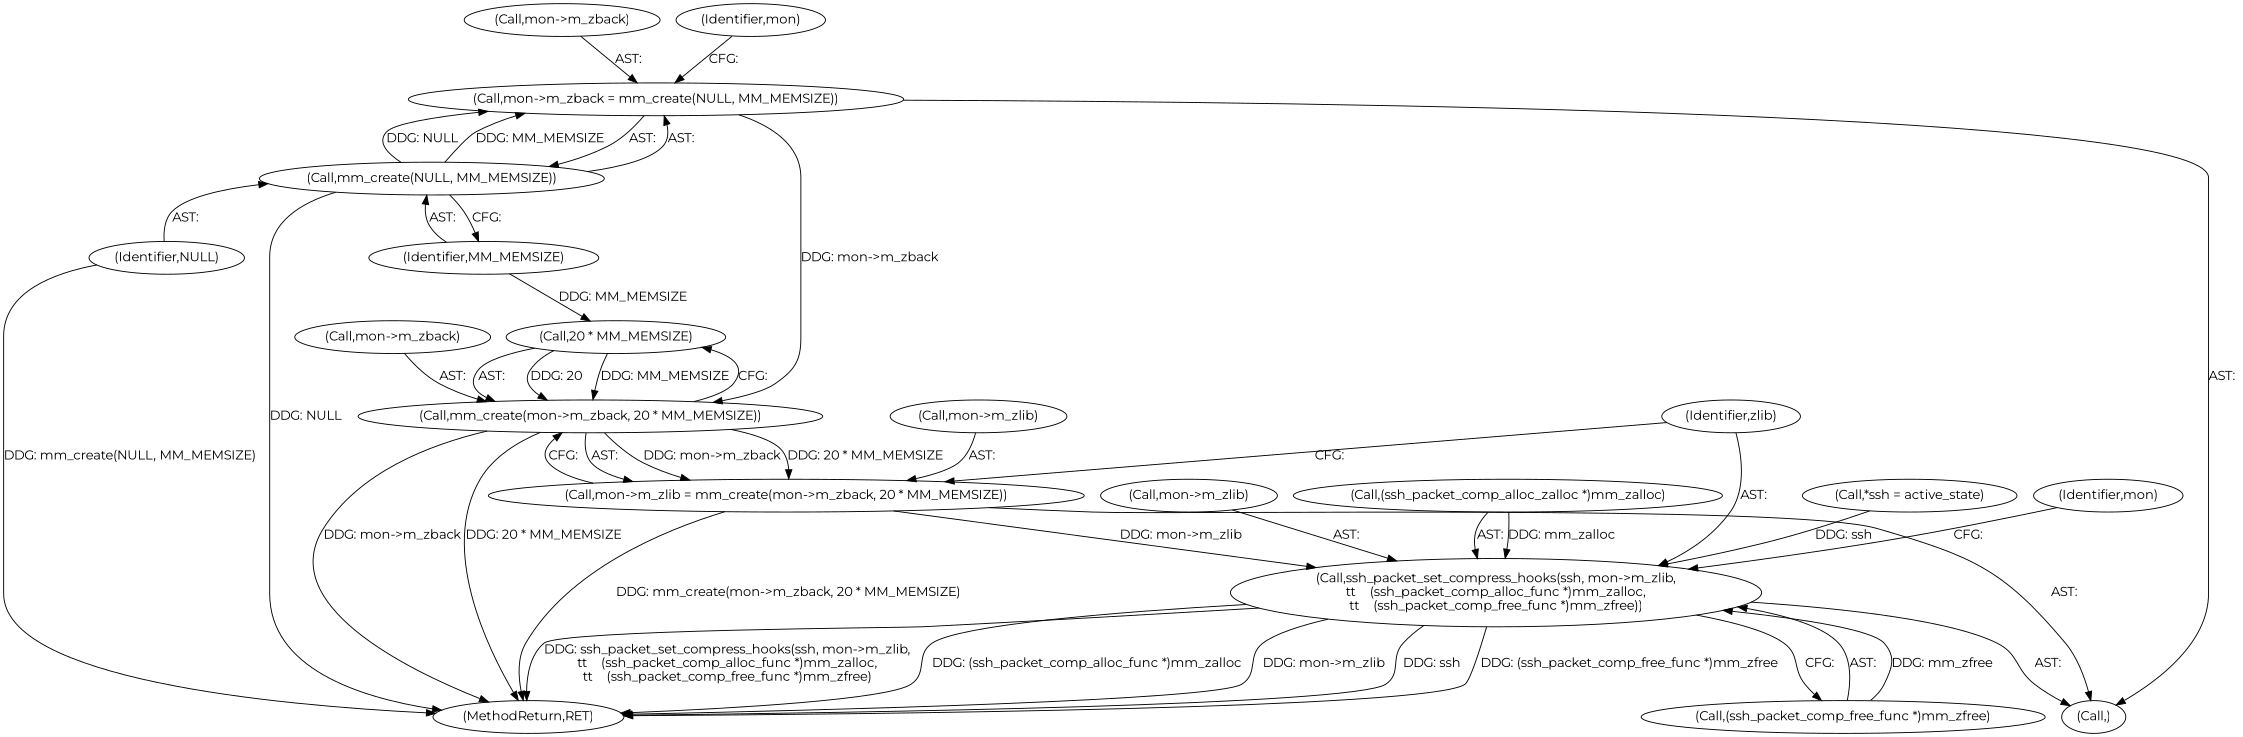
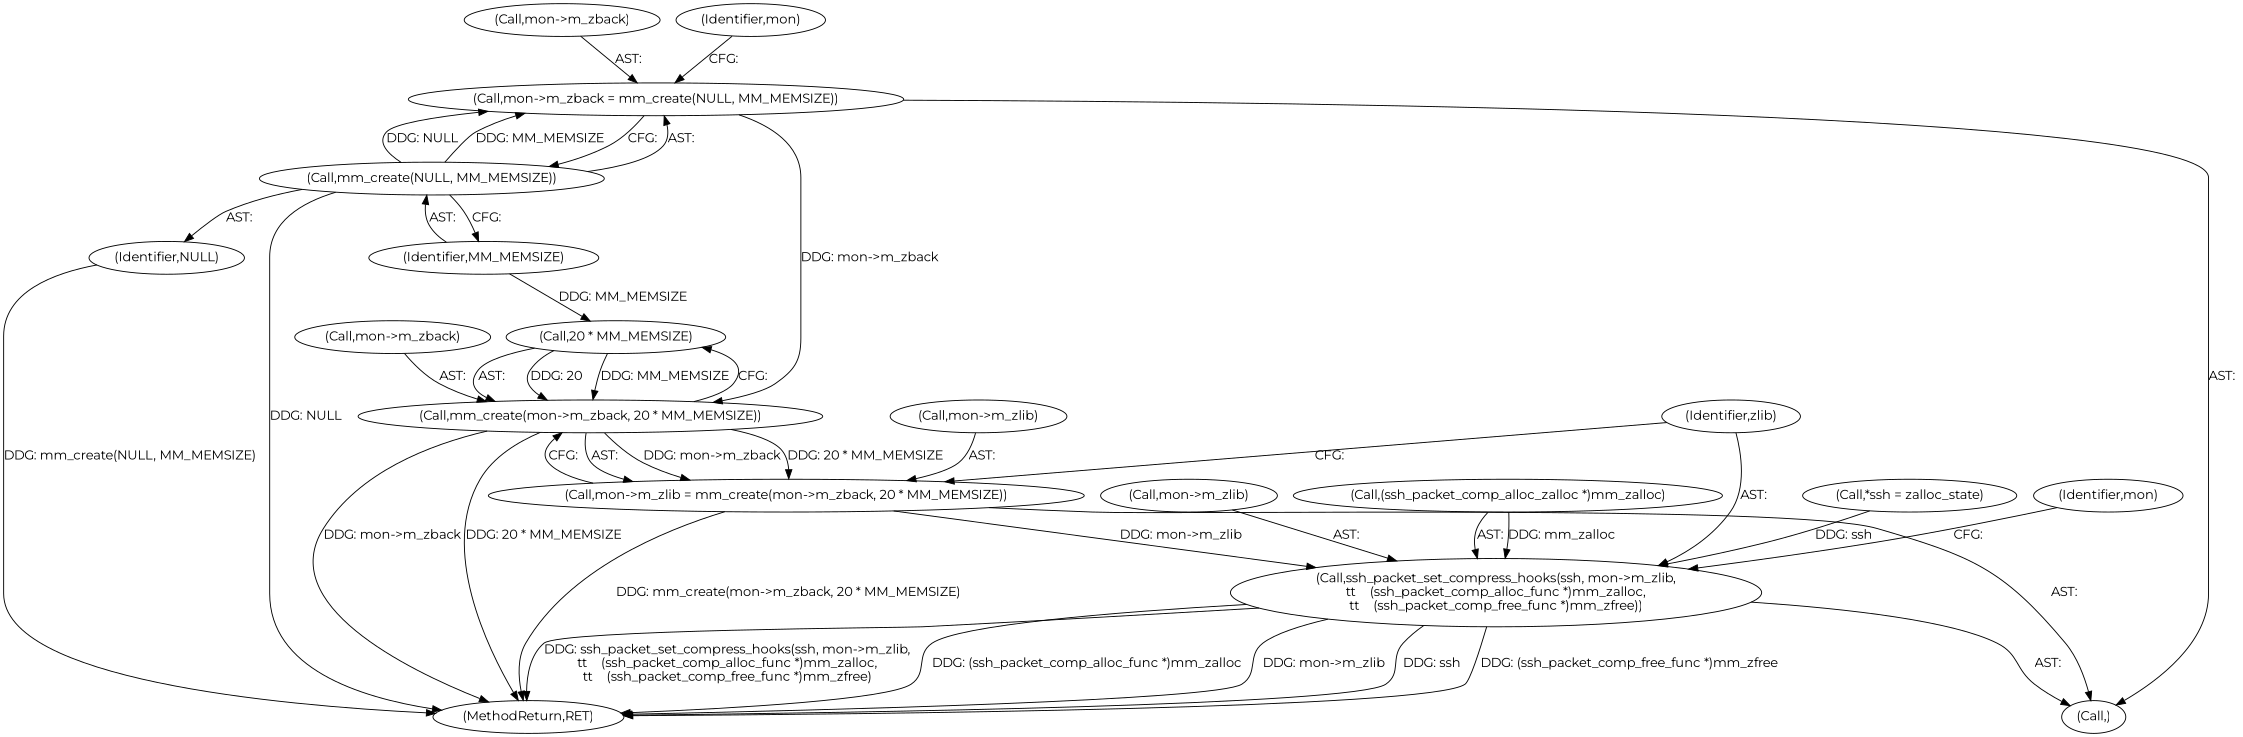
  digraph {
    fontname=Montserrat
    node [fontname=Montserrat]
    edge [fontname=Montserrat]
    n1 [label="(Call,mon->m_zback = mm_create(NULL, MM_MEMSIZE))"]
    n2 [label="(Call,mm_create(NULL, MM_MEMSIZE))"]
    n3 [label="(Call,mm_create(mon->m_zback, 20 * MM_MEMSIZE))"]
    n4 [label="(Call,)"]
    n5 [label="(MethodReturn,RET)"]
    n6 [label="(Identifier,MM_MEMSIZE)"]
    n7 [label="(Call,20 * MM_MEMSIZE)"]
    n8 [label="(Call,mon->m_zlib = mm_create(mon->m_zback, 20 * MM_MEMSIZE))"]
    n9 [label="(Call,ssh_packet_set_compress_hooks(ssh, mon->m_zlib,\n\t\t    (ssh_packet_comp_alloc_func *)mm_zalloc,\n\t\t    (ssh_packet_comp_free_func *)mm_zfree))"]
-   n10 [label="(Call,(ssh_packet_comp_free_func *)mm_zfree)"]
    n11 [label="(Call,mon->m_zlib)"]
    n12 [label="(Call,mon->m_zlib)"]
    n13 [label="(Identifier,NULL)"]
    n14 [label="(Call,mon->m_zback)"]
    n15 [label="(Identifier,zlib)"]
-   n16 [label="(Call,*ssh = active_state)"]
+   n16 [label="(Call,*ssh = zalloc_state)"]
    n17 [label="(Identifier,mon)"]
    n18 [label="(Call,(ssh_packet_comp_alloc_zalloc *)mm_zalloc)"]
    n19 [label="(Call,mon->m_zback)"]
    n20 [label="(Identifier,mon)"]
-   n1 -> n2 [label="AST: "]
+   n1 -> n2 [label="CFG: "]
    n1 -> n3 [label="DDG: mon->m_zback"]
    n1 -> n4 [label="AST: "]
    n2 -> n1 [label="AST: "]
    n2 -> n1 [label="DDG: NULL"]
    n2 -> n1 [label="DDG: MM_MEMSIZE"]
    n2 -> n5 [label="DDG: NULL"]
    n2 -> n6 [label="CFG: "]
    n3 -> n5 [label="DDG: 20 * MM_MEMSIZE"]
    n3 -> n5 [label="DDG: mon->m_zback"]
    n3 -> n7 [label="CFG: "]
    n3 -> n8 [label="AST: "]
    n3 -> n8 [label="DDG: mon->m_zback"]
    n3 -> n8 [label="DDG: 20 * MM_MEMSIZE"]
    n6 -> n2 [label="AST: "]
    n6 -> n7 [label="DDG: MM_MEMSIZE"]
    n7 -> n3 [label="AST: "]
    n7 -> n3 [label="DDG: 20"]
    n7 -> n3 [label="DDG: MM_MEMSIZE"]
    n8 -> n3 [label="CFG: "]
    n8 -> n4 [label="AST: "]
    n8 -> n5 [label="DDG: mm_create(mon->m_zback, 20 * MM_MEMSIZE)"]
    n8 -> n9 [label="DDG: mon->m_zlib"]
    n9 -> n4 [label="AST: "]
    n9 -> n5 [label="DDG: (ssh_packet_comp_free_func *)mm_zfree"]
    n9 -> n5 [label="DDG: ssh_packet_set_compress_hooks(ssh, mon->m_zlib,\n\t\t    (ssh_packet_comp_alloc_func *)mm_zalloc,\n\t\t    (ssh_packet_comp_free_func *)mm_zfree)"]
    n9 -> n5 [label="DDG: (ssh_packet_comp_alloc_func *)mm_zalloc"]
    n9 -> n5 [label="DDG: mon->m_zlib"]
    n9 -> n5 [label="DDG: ssh"]
-   n9 -> n10 [label="CFG: "]
-   n10 -> n9 [label="AST: "]
-   n10 -> n9 [label="DDG: mm_zfree"]
    n11 -> n9 [label="AST: "]
    n12 -> n8 [label="AST: "]
-   n13 -> n2 [label="AST: "]
+   n2 -> n13 [label="AST: "]
    n13 -> n5 [label="DDG: mm_create(NULL, MM_MEMSIZE)"]
    n14 -> n1 [label="AST: "]
    n15 -> n8 [label="CFG: "]
    n15 -> n9 [label="AST: "]
    n16 -> n9 [label="DDG: ssh"]
    n17 -> n9 [label="CFG: "]
    n18 -> n9 [label="AST: "]
    n18 -> n9 [label="DDG: mm_zalloc"]
    n19 -> n3 [label="AST: "]
    n20 -> n1 [label="CFG: "]
  }
